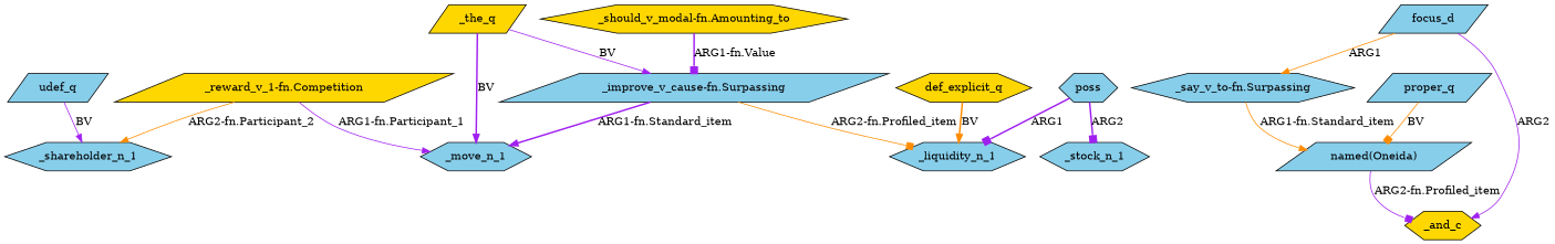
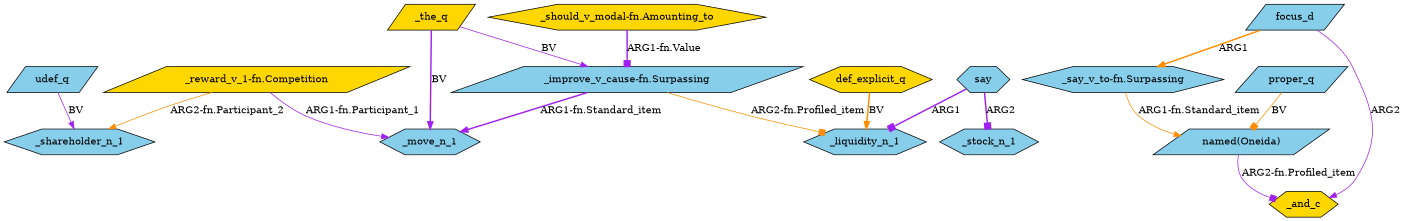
  digraph {
    node [fillcolor=skyblue shape=hexagon style=filled]
    edge [arrowhead=normal color=purple style=solid]
    "_reward_v_1-fn.Competition" [fillcolor=gold shape=parallelogram]
    _shareholder_n_1
    _move_n_1
    focus_d [shape=parallelogram]
    "_say_v_to-fn.Surpassing"
    _and_c [fillcolor=gold]
    "named(Oneida)" [shape=parallelogram]
    def_explicit_q [fillcolor=gold]
    _liquidity_n_1
    _the_q [fillcolor=gold shape=parallelogram]
    "_improve_v_cause-fn.Surpassing" [shape=parallelogram]
    proper_q [shape=parallelogram]
-   poss
+   poss [label=say]
    _stock_n_1
    udef_q [shape=parallelogram]
    "_should_v_modal-fn.Amounting_to" [fillcolor=gold]
    "_reward_v_1-fn.Competition" -> _shareholder_n_1 [color=darkorange label="ARG2-fn.Participant_2"]
    "_reward_v_1-fn.Competition" -> _move_n_1 [label="ARG1-fn.Participant_1"]
-   focus_d -> "_say_v_to-fn.Surpassing" [color=darkorange label=ARG1]
+   focus_d -> "_say_v_to-fn.Surpassing" [color=darkorange label=ARG1 style=bold]
    focus_d -> _and_c [label=ARG2]
    "_say_v_to-fn.Surpassing" -> "named(Oneida)" [color=darkorange label="ARG1-fn.Standard_item"]
    "named(Oneida)" -> _and_c [arrowhead=box label="ARG2-fn.Profiled_item"]
    def_explicit_q -> _liquidity_n_1 [color=darkorange label=BV style=bold]
    _the_q -> _move_n_1 [label=BV style=bold]
    _the_q -> "_improve_v_cause-fn.Surpassing" [label=BV]
    "_improve_v_cause-fn.Surpassing" -> _move_n_1 [label="ARG1-fn.Standard_item" style=bold]
    "_improve_v_cause-fn.Surpassing" -> _liquidity_n_1 [arrowhead=box color=darkorange label="ARG2-fn.Profiled_item"]
    proper_q -> "named(Oneida)" [arrowhead=box color=darkorange label=BV]
    poss -> _liquidity_n_1 [arrowhead=box label=ARG1 style=bold]
    poss -> _stock_n_1 [arrowhead=box label=ARG2 style=bold]
    udef_q -> _shareholder_n_1 [label=BV]
    "_should_v_modal-fn.Amounting_to" -> "_improve_v_cause-fn.Surpassing" [arrowhead=box label="ARG1-fn.Value" style=bold]
  }
